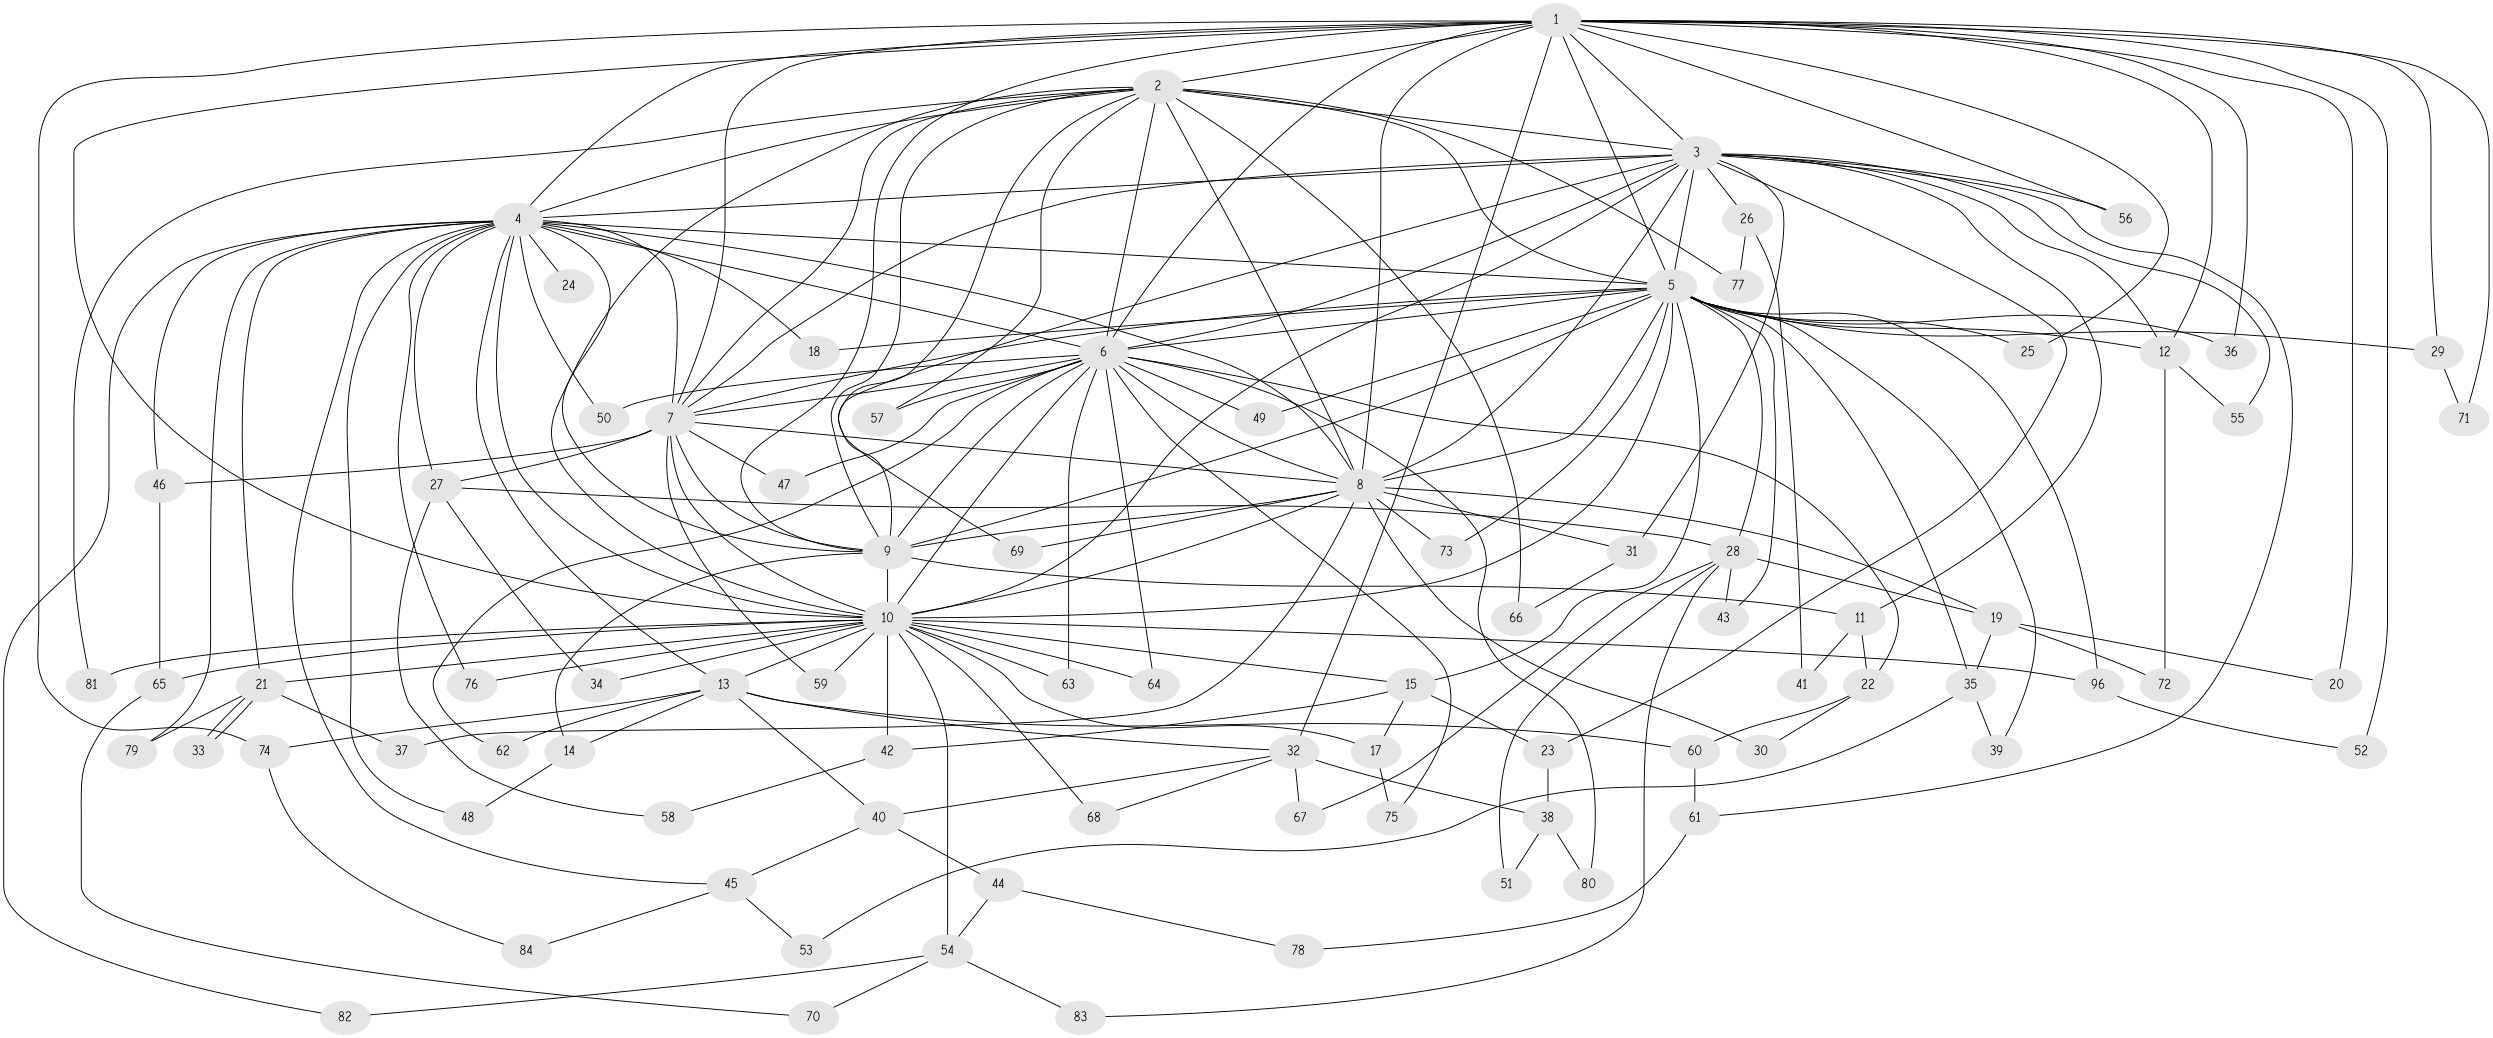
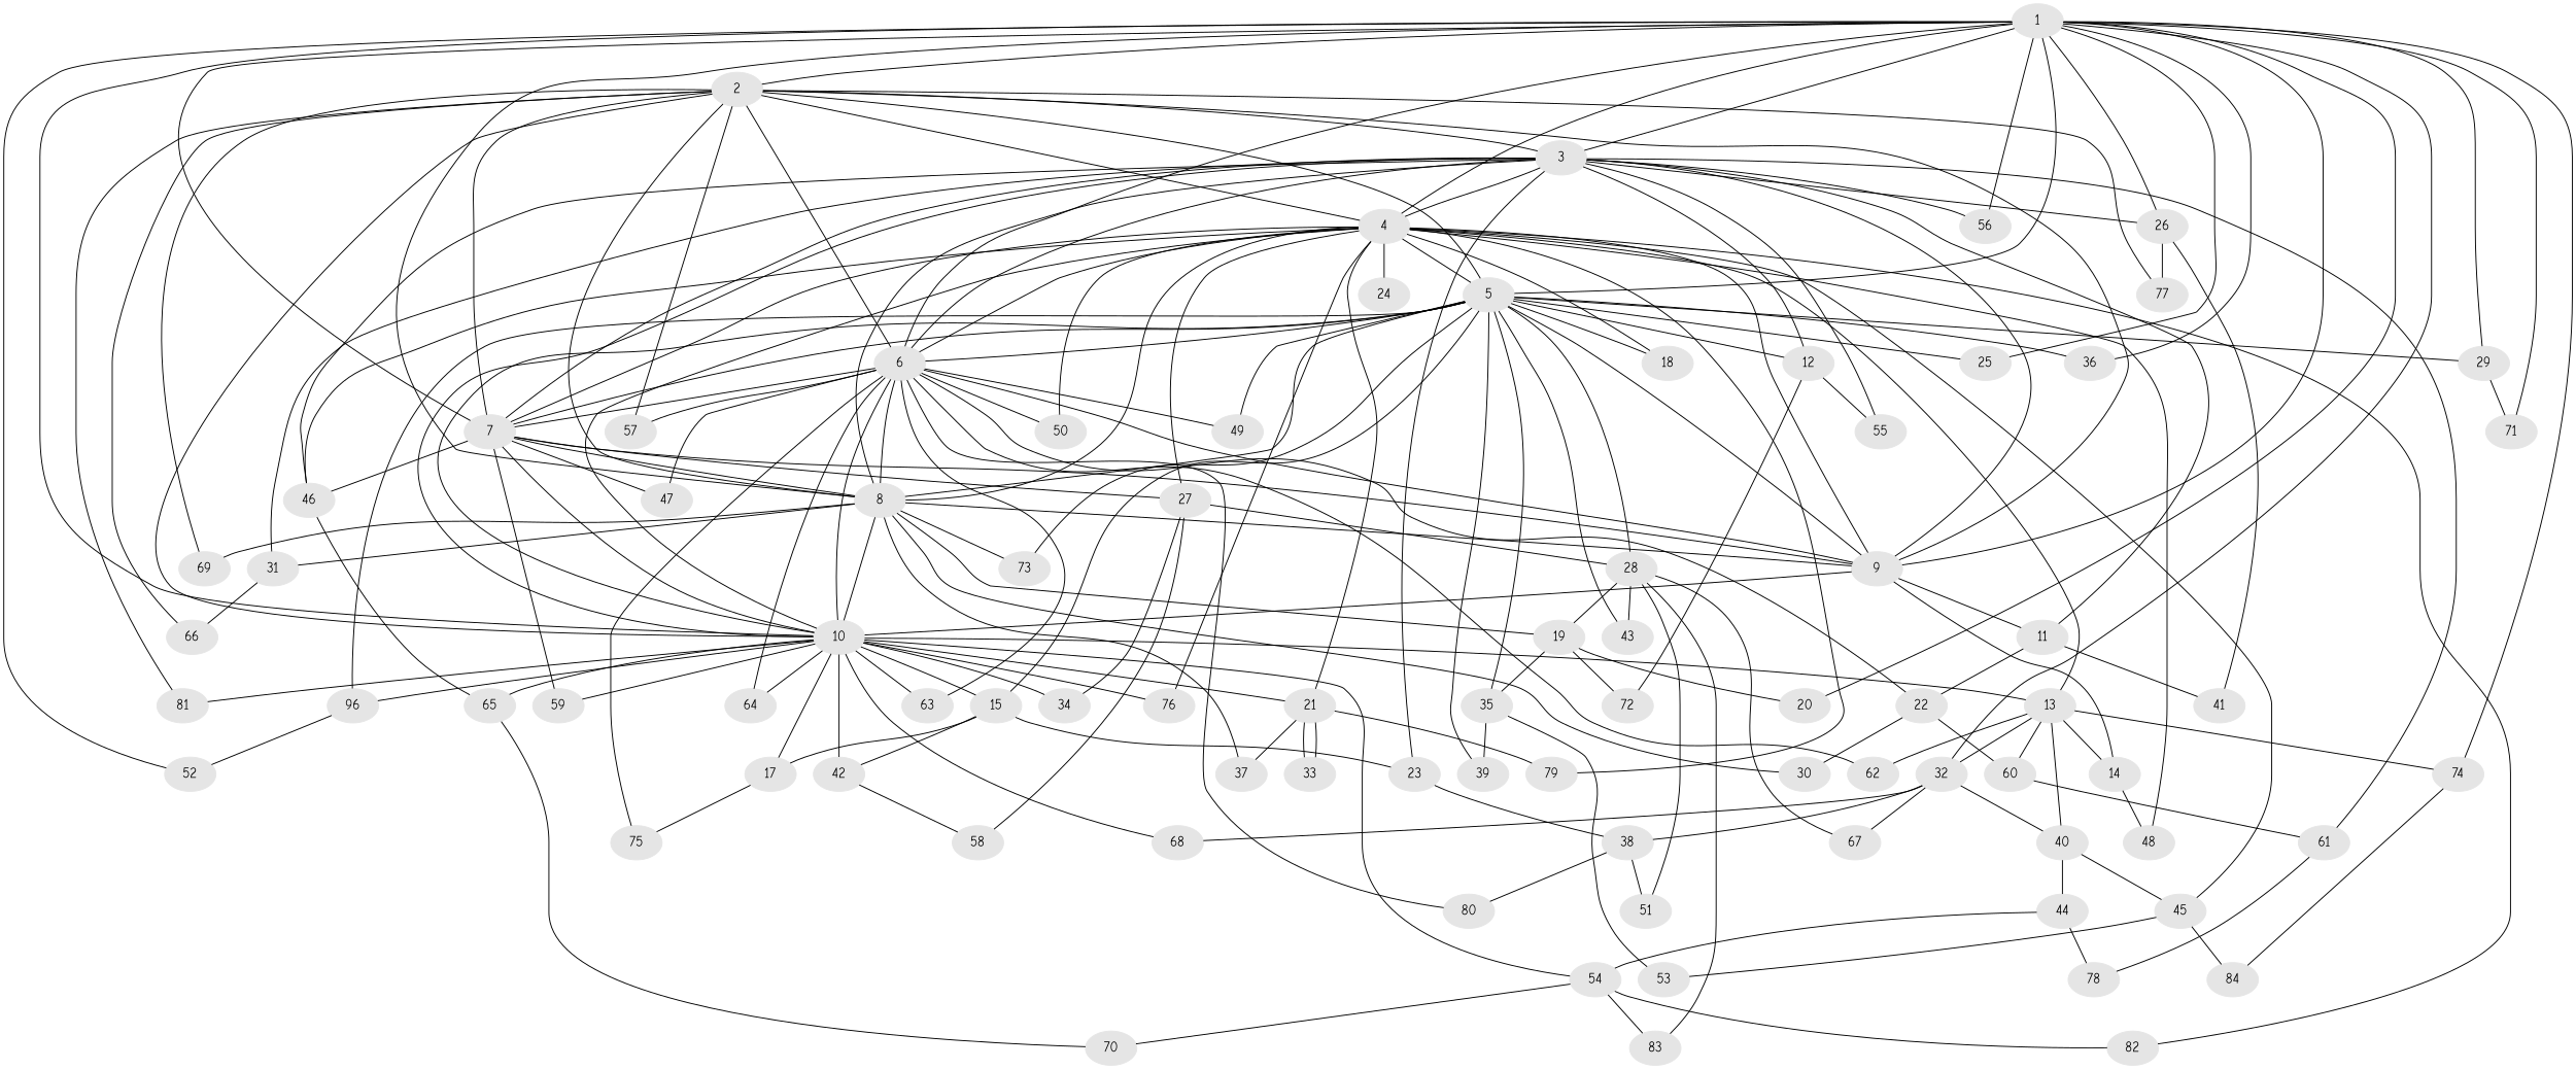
  graph {
    fontname="Comic Neue"
    node [color=gray90 fontname="Comic Neue" style=filled]
    edge [fontname="Comic Neue"]
    1
    2
    3
    4
    5
    6
    7
    8
    9
    10
    20
    25
    26
    29
    32
    36
    52
    56
    71
    74
    57
    66
    69
    77
    81
    11
    12
    23
    31
    55
    61
    24
    13
    18
    21
    27
    45
    46
    48
    50
    76
    79
    82
    15
    n45 [label=96]
    28
    35
    39
    43
    49
    73
    22
    47
    62
    63
    64
    75
    80
    59
    19
    30
    37
    14
    17
    34
    42
    54
    65
    68
    41
    40
    38
    67
    84
    44
    78
    72
    60
    33
    58
    53
    51
    83
    70
    1 -- 2
    1 -- 3
    1 -- 4
    1 -- 5
    1 -- 6
    1 -- 7
    1 -- 8
    1 -- 9
    1 -- 10
    1 -- 20
    1 -- 25
-   1 -- 12
+   1 -- 26
    1 -- 29
    1 -- 32
    1 -- 36
    1 -- 52
    1 -- 56
    1 -- 71
    1 -- 74
    2 -- 3
    2 -- 4
    2 -- 5
    2 -- 6
    2 -- 7
    2 -- 8
    2 -- 9
    2 -- 10
    2 -- 57
    2 -- 66
    2 -- 69
    2 -- 77
    2 -- 81
    3 -- 4
-   3 -- 5
+   3 -- 46
    3 -- 6
    3 -- 7
    3 -- 8
    3 -- 9
    3 -- 10
    3 -- 26
    3 -- 56
    3 -- 11
    3 -- 12
    3 -- 23
    3 -- 31
    3 -- 55
    3 -- 61
    4 -- 5
    4 -- 6
    4 -- 7
    4 -- 8
    4 -- 9
    4 -- 10
    4 -- 24
    4 -- 13
    4 -- 18
    4 -- 21
    4 -- 27
    4 -- 45
    4 -- 46
    4 -- 48
    4 -- 50
    4 -- 76
    4 -- 79
    4 -- 82
    5 -- 6
    5 -- 7
    5 -- 8
    5 -- 9
    5 -- 10
    5 -- 25
    5 -- 29
    5 -- 36
    5 -- 12
    5 -- 18
    5 -- 15
    5 -- n45
    5 -- 28
    5 -- 35
    5 -- 39
    5 -- 43
    5 -- 49
    5 -- 73
    6 -- 7
    6 -- 8
    6 -- 9
    6 -- 10
    6 -- 57
    6 -- 50
    6 -- 49
    6 -- 22
    6 -- 47
    6 -- 62
    6 -- 63
    6 -- 64
    6 -- 75
    6 -- 80
    7 -- 8
    7 -- 9
    7 -- 10
    7 -- 27
    7 -- 46
    7 -- 47
    7 -- 59
    8 -- 9
    8 -- 10
    8 -- 69
    8 -- 31
    8 -- 73
    8 -- 19
    8 -- 30
    8 -- 37
    9 -- 10
    9 -- 11
    9 -- 14
    10 -- 81
    10 -- 13
    10 -- 21
    10 -- 76
    10 -- 15
    10 -- n45
    10 -- 63
    10 -- 64
    10 -- 59
    10 -- 17
    10 -- 34
    10 -- 42
    10 -- 54
    10 -- 65
    10 -- 68
    26 -- 77
    26 -- 41
    29 -- 71
    32 -- 68
    32 -- 40
    32 -- 38
    32 -- 67
    74 -- 84
    11 -- 22
    11 -- 41
    12 -- 55
    12 -- 72
    23 -- 38
    31 -- 66
    61 -- 78
    13 -- 32
    13 -- 74
    13 -- 62
    13 -- 14
    13 -- 40
    13 -- 60
    21 -- 79
    21 -- 37
    21 -- 33
    21 -- 33
    27 -- 28
    27 -- 34
    27 -- 58
    45 -- 84
    45 -- 53
    46 -- 65
    15 -- 23
    15 -- 17
    15 -- 42
    n45 -- 52
    28 -- 43
    28 -- 19
    28 -- 67
    28 -- 51
    28 -- 83
    35 -- 39
    35 -- 53
    22 -- 30
    22 -- 60
    19 -- 20
    19 -- 35
    19 -- 72
    14 -- 48
    17 -- 75
    42 -- 58
    54 -- 82
    54 -- 83
    54 -- 70
    65 -- 70
    40 -- 45
    40 -- 44
    38 -- 80
    38 -- 51
    44 -- 54
    44 -- 78
    60 -- 61
  }
